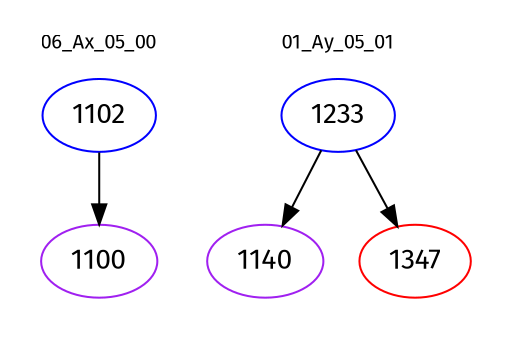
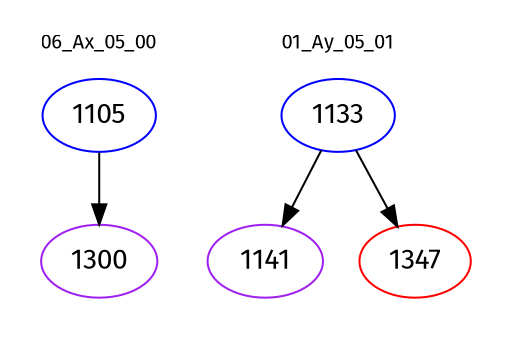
  digraph {
    fontname="Fira Sans"
    node [color=blue fontname="Fira Sans"]
    edge [color=black fontname="Fira Sans"]
-   n1 [label=1102]
-   n2 [color=purple label=1100]
-   n3 [label=1233]
-   n4 [color=purple label=1140]
+   n1 [label=1105]
+   n2 [color=purple label=1300]
+   n3 [label=1133]
+   n4 [color=purple label=1141]
    n5 [color=red label=1347]
    subgraph cluster_1 {
      color=white
      fontsize=10
      label="06_Ax_05_00"
      n1
      n2
    }
    subgraph cluster_2 {
      color=white
      fontsize=10
      label="01_Ay_05_01"
      n3
      n4
      n5
    }
    n1 -> n2
    n3 -> n4
    n3 -> n5
  }
